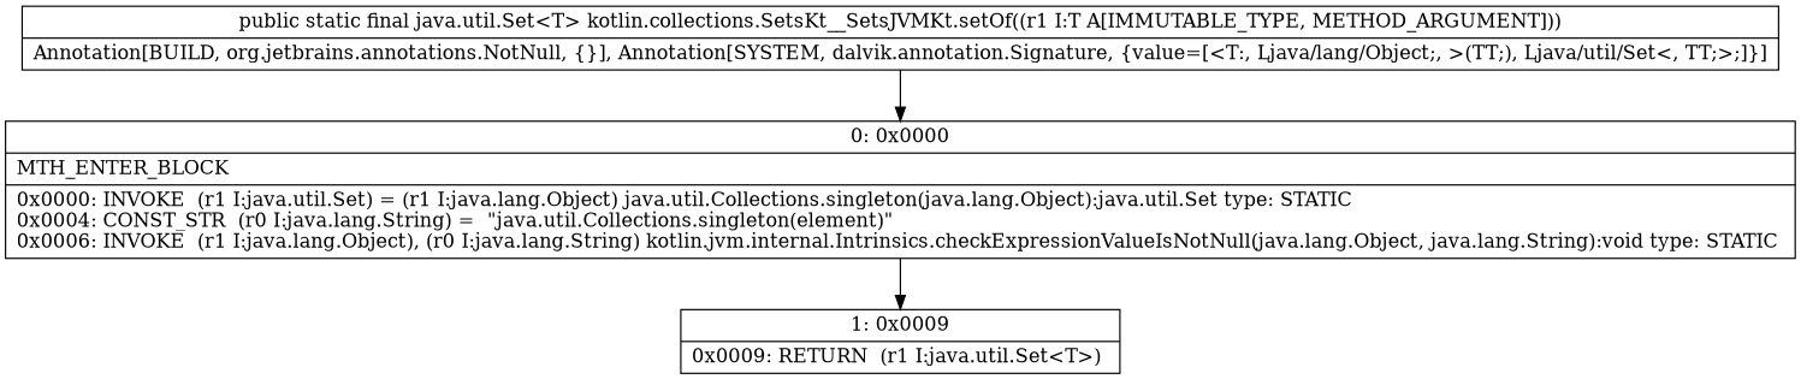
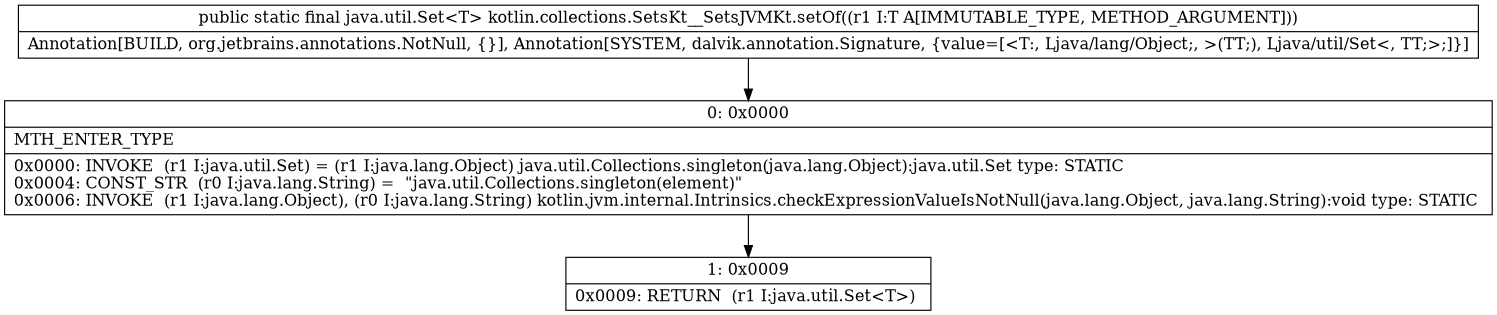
  digraph {
    node [shape=record]
-   n1 [label="{0\:\ 0x0000|MTH_ENTER_BLOCK\l|0x0000: INVOKE  (r1 I:java.util.Set) = (r1 I:java.lang.Object) java.util.Collections.singleton(java.lang.Object):java.util.Set type: STATIC \l0x0004: CONST_STR  (r0 I:java.lang.String) =  \"java.util.Collections.singleton(element)\" \l0x0006: INVOKE  (r1 I:java.lang.Object), (r0 I:java.lang.String) kotlin.jvm.internal.Intrinsics.checkExpressionValueIsNotNull(java.lang.Object, java.lang.String):void type: STATIC \l}"]
+   n1 [label="{0\:\ 0x0000|MTH_ENTER_TYPE\l|0x0000: INVOKE  (r1 I:java.util.Set) = (r1 I:java.lang.Object) java.util.Collections.singleton(java.lang.Object):java.util.Set type: STATIC \l0x0004: CONST_STR  (r0 I:java.lang.String) =  \"java.util.Collections.singleton(element)\" \l0x0006: INVOKE  (r1 I:java.lang.Object), (r0 I:java.lang.String) kotlin.jvm.internal.Intrinsics.checkExpressionValueIsNotNull(java.lang.Object, java.lang.String):void type: STATIC \l}"]
    n2 [label="{1\:\ 0x0009|0x0009: RETURN  (r1 I:java.util.Set\<T\>) \l}"]
    n3 [label="{public static final java.util.Set\<T\> kotlin.collections.SetsKt__SetsJVMKt.setOf((r1 I:T A[IMMUTABLE_TYPE, METHOD_ARGUMENT]))  | Annotation[BUILD, org.jetbrains.annotations.NotNull, \{\}], Annotation[SYSTEM, dalvik.annotation.Signature, \{value=[\<T:, Ljava\/lang\/Object;, \>(TT;), Ljava\/util\/Set\<, TT;\>;]\}]\l}"]
    n1 -> n2
    n3 -> n1
  }
